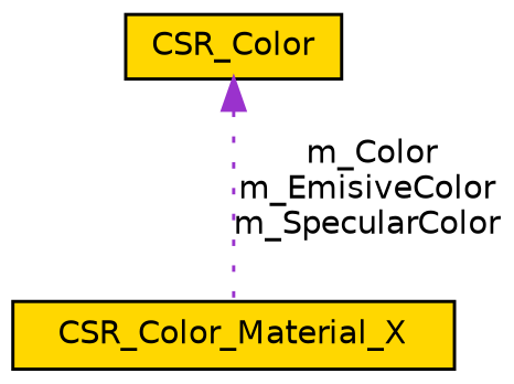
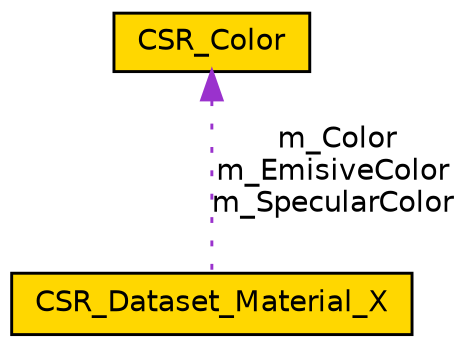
  digraph {
    node [color=black fillcolor=gold fontname=Helvetica fontsize=10 shape=record style=filled]
-   n1 [fontcolor=black height=0.2 label=CSR_Color_Material_X width=0.4]
+   n1 [fontcolor=black height=0.2 label=CSR_Dataset_Material_X width=0.4]
    n2 [height=0.2 label=CSR_Color width=0.4]
    n2 -> n1 [color=darkorchid3 dir=back fontname=Helvetica fontsize=10 label=" m_Color\nm_EmisiveColor\nm_SpecularColor" labelfontname=Helvetica labelfontsize=10 style=dotted]
  }
